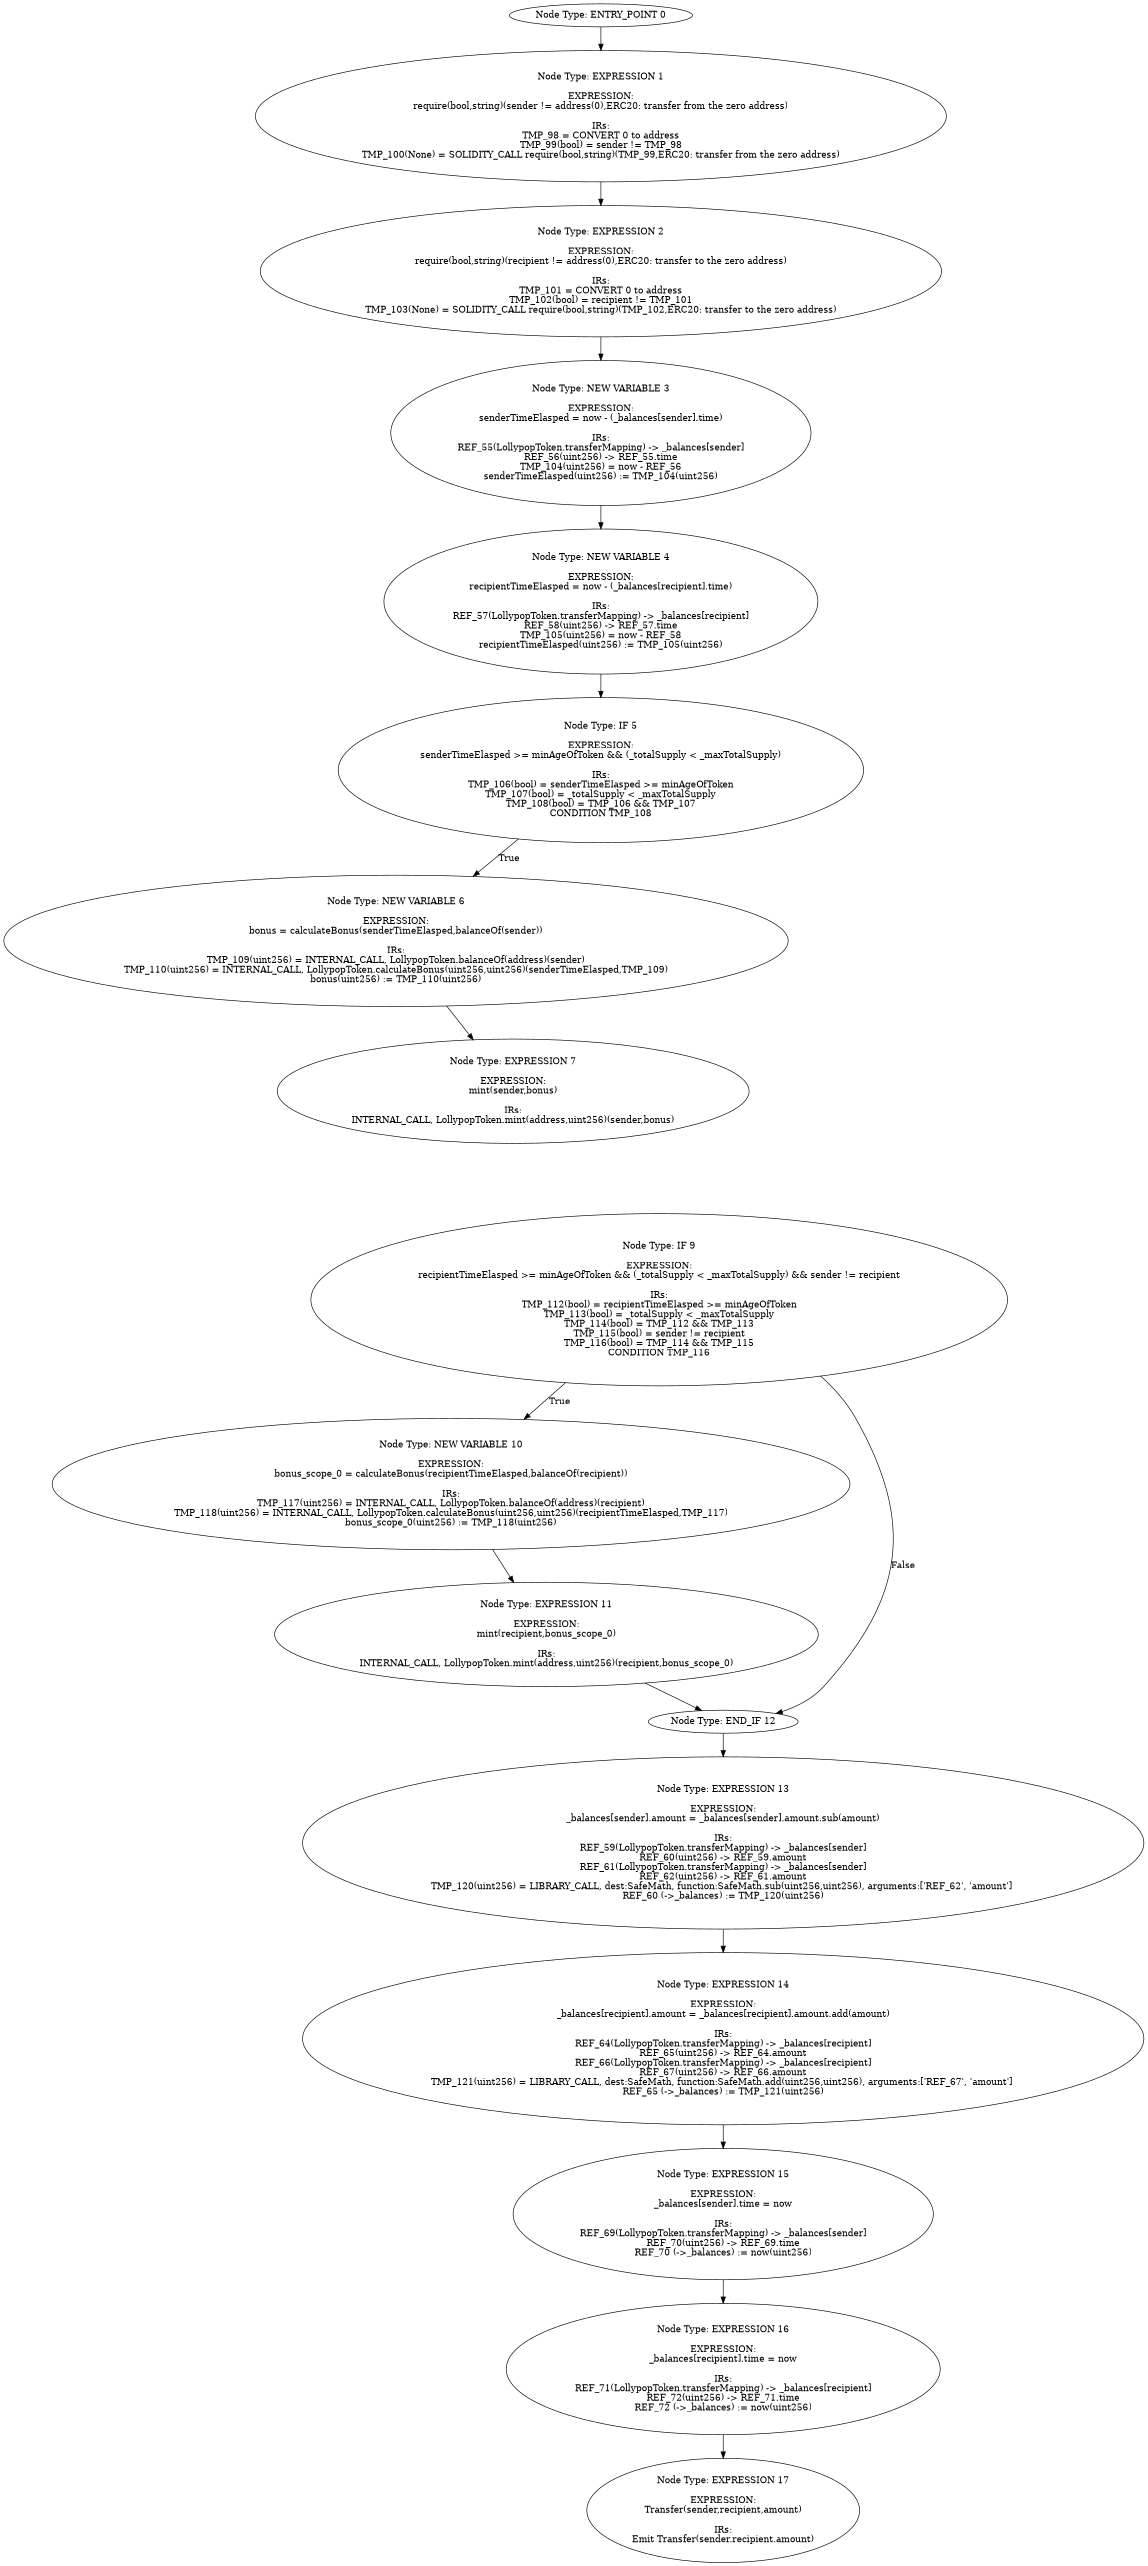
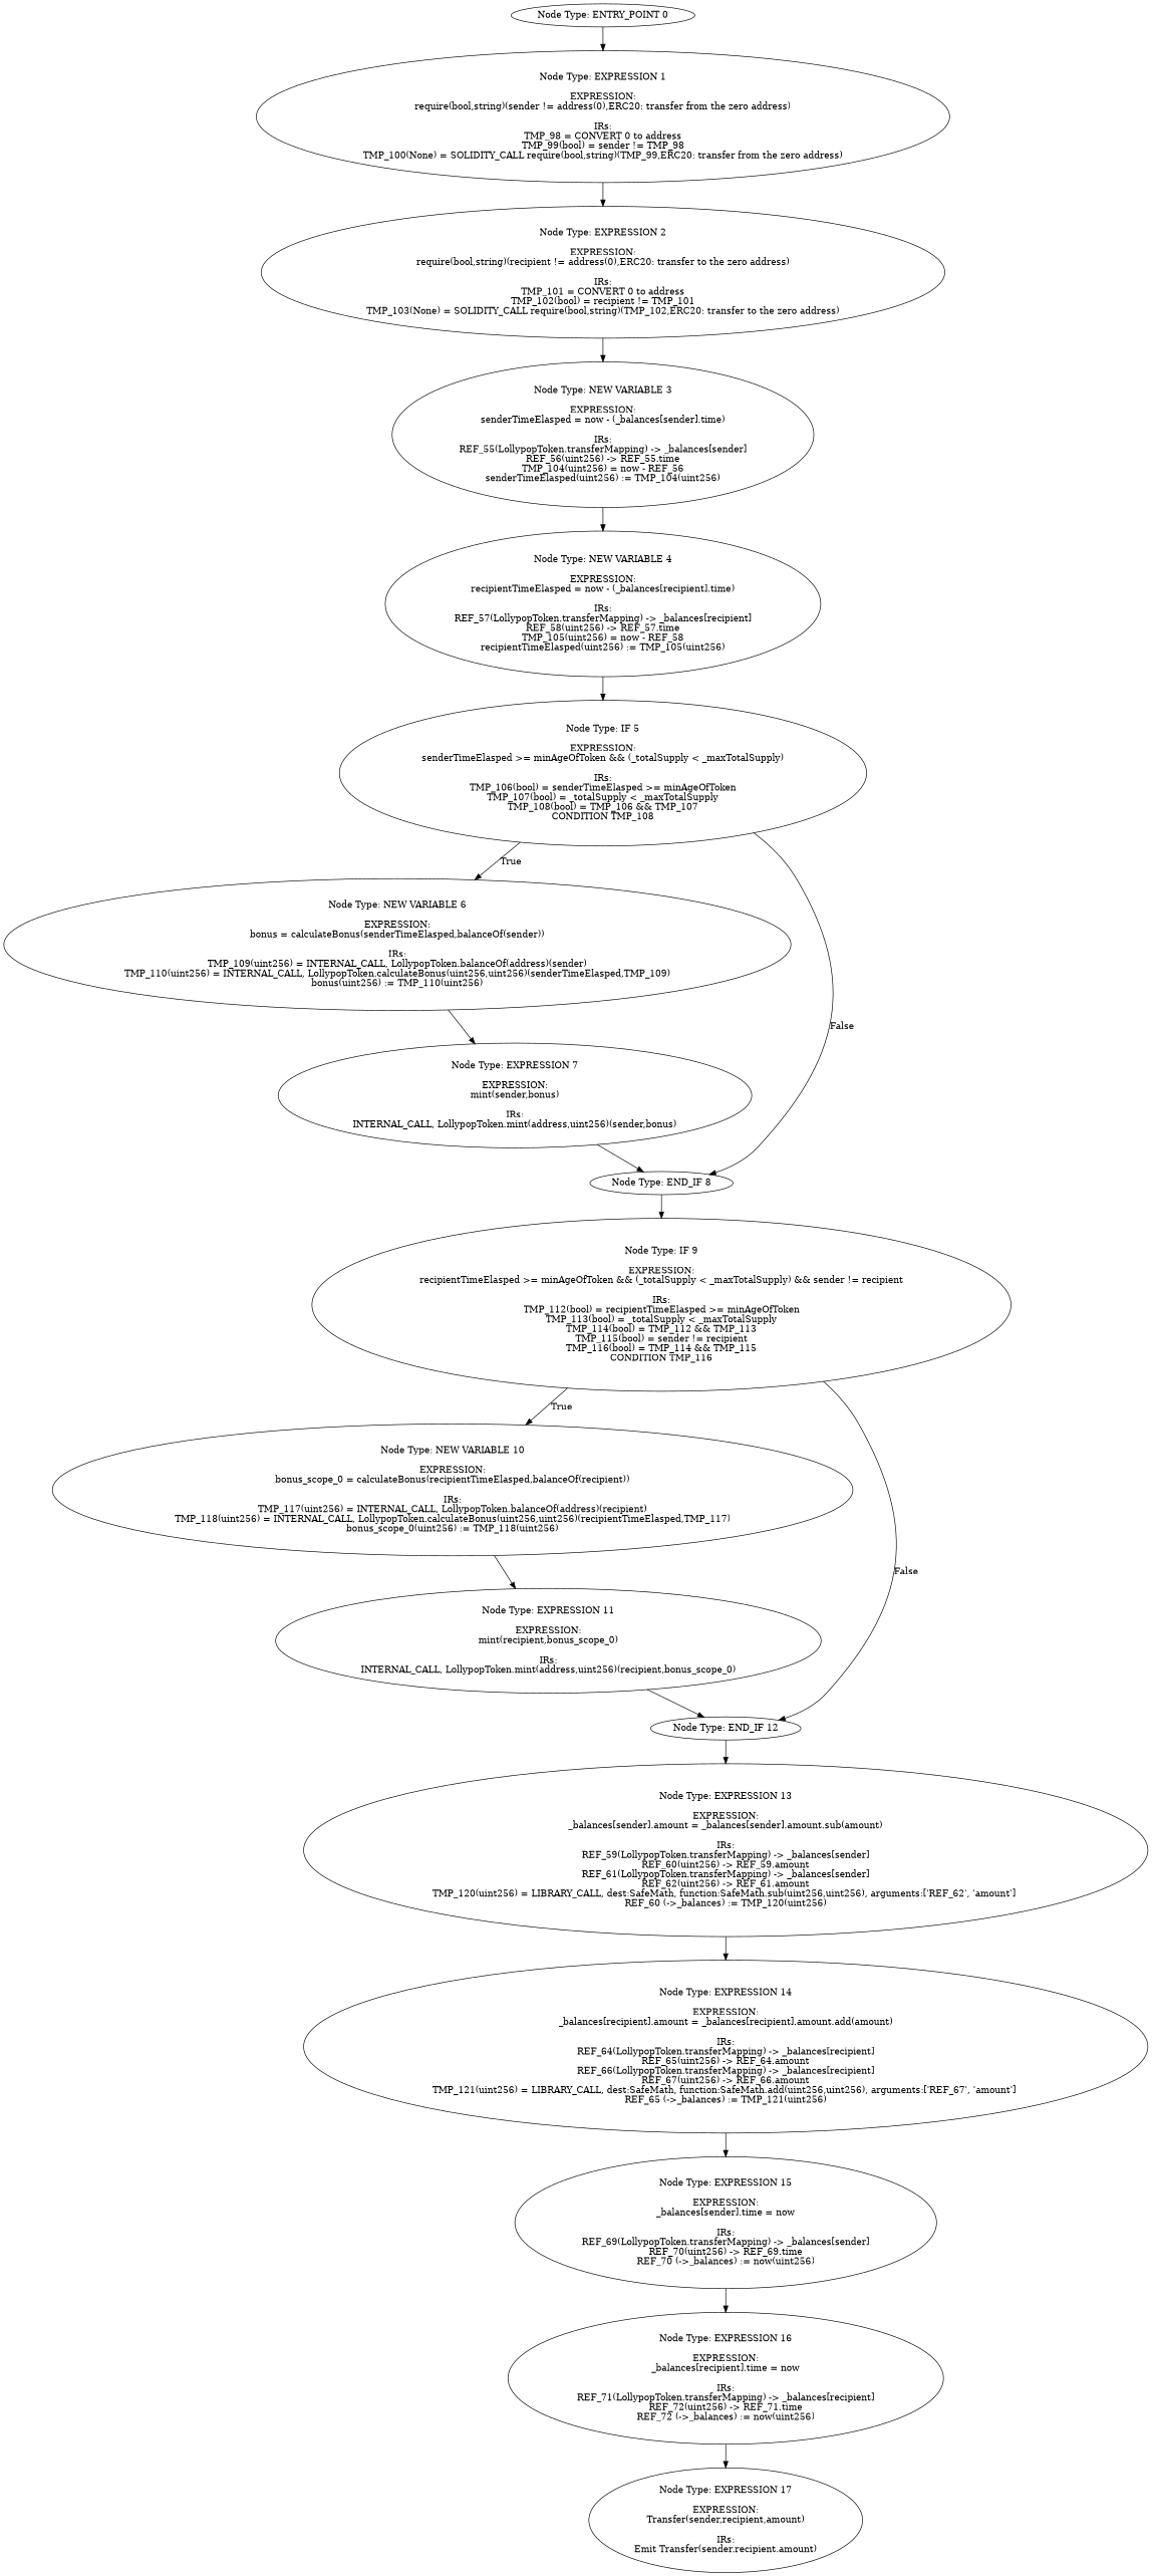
  digraph {
    n1 [label="Node Type: ENTRY_POINT 0\n"]
    n2 [label="Node Type: EXPRESSION 1\n\nEXPRESSION:\nrequire(bool,string)(sender != address(0),ERC20: transfer from the zero address)\n\nIRs:\nTMP_98 = CONVERT 0 to address\nTMP_99(bool) = sender != TMP_98\nTMP_100(None) = SOLIDITY_CALL require(bool,string)(TMP_99,ERC20: transfer from the zero address)"]
    n3 [label="Node Type: EXPRESSION 2\n\nEXPRESSION:\nrequire(bool,string)(recipient != address(0),ERC20: transfer to the zero address)\n\nIRs:\nTMP_101 = CONVERT 0 to address\nTMP_102(bool) = recipient != TMP_101\nTMP_103(None) = SOLIDITY_CALL require(bool,string)(TMP_102,ERC20: transfer to the zero address)"]
    n4 [label="Node Type: NEW VARIABLE 3\n\nEXPRESSION:\nsenderTimeElasped = now - (_balances[sender].time)\n\nIRs:\nREF_55(LollypopToken.transferMapping) -> _balances[sender]\nREF_56(uint256) -> REF_55.time\nTMP_104(uint256) = now - REF_56\nsenderTimeElasped(uint256) := TMP_104(uint256)"]
    n5 [label="Node Type: NEW VARIABLE 4\n\nEXPRESSION:\nrecipientTimeElasped = now - (_balances[recipient].time)\n\nIRs:\nREF_57(LollypopToken.transferMapping) -> _balances[recipient]\nREF_58(uint256) -> REF_57.time\nTMP_105(uint256) = now - REF_58\nrecipientTimeElasped(uint256) := TMP_105(uint256)"]
    n6 [label="Node Type: IF 5\n\nEXPRESSION:\nsenderTimeElasped >= minAgeOfToken && (_totalSupply < _maxTotalSupply)\n\nIRs:\nTMP_106(bool) = senderTimeElasped >= minAgeOfToken\nTMP_107(bool) = _totalSupply < _maxTotalSupply\nTMP_108(bool) = TMP_106 && TMP_107\nCONDITION TMP_108"]
    n7 [label="Node Type: NEW VARIABLE 6\n\nEXPRESSION:\nbonus = calculateBonus(senderTimeElasped,balanceOf(sender))\n\nIRs:\nTMP_109(uint256) = INTERNAL_CALL, LollypopToken.balanceOf(address)(sender)\nTMP_110(uint256) = INTERNAL_CALL, LollypopToken.calculateBonus(uint256,uint256)(senderTimeElasped,TMP_109)\nbonus(uint256) := TMP_110(uint256)"]
+   n8 [label="Node Type: END_IF 8\n"]
    n9 [label="Node Type: EXPRESSION 7\n\nEXPRESSION:\nmint(sender,bonus)\n\nIRs:\nINTERNAL_CALL, LollypopToken.mint(address,uint256)(sender,bonus)"]
    n10 [label="Node Type: IF 9\n\nEXPRESSION:\nrecipientTimeElasped >= minAgeOfToken && (_totalSupply < _maxTotalSupply) && sender != recipient\n\nIRs:\nTMP_112(bool) = recipientTimeElasped >= minAgeOfToken\nTMP_113(bool) = _totalSupply < _maxTotalSupply\nTMP_114(bool) = TMP_112 && TMP_113\nTMP_115(bool) = sender != recipient\nTMP_116(bool) = TMP_114 && TMP_115\nCONDITION TMP_116"]
    n11 [label="Node Type: NEW VARIABLE 10\n\nEXPRESSION:\nbonus_scope_0 = calculateBonus(recipientTimeElasped,balanceOf(recipient))\n\nIRs:\nTMP_117(uint256) = INTERNAL_CALL, LollypopToken.balanceOf(address)(recipient)\nTMP_118(uint256) = INTERNAL_CALL, LollypopToken.calculateBonus(uint256,uint256)(recipientTimeElasped,TMP_117)\nbonus_scope_0(uint256) := TMP_118(uint256)"]
    n12 [label="Node Type: END_IF 12\n"]
    n13 [label="Node Type: EXPRESSION 11\n\nEXPRESSION:\nmint(recipient,bonus_scope_0)\n\nIRs:\nINTERNAL_CALL, LollypopToken.mint(address,uint256)(recipient,bonus_scope_0)"]
    n14 [label="Node Type: EXPRESSION 13\n\nEXPRESSION:\n_balances[sender].amount = _balances[sender].amount.sub(amount)\n\nIRs:\nREF_59(LollypopToken.transferMapping) -> _balances[sender]\nREF_60(uint256) -> REF_59.amount\nREF_61(LollypopToken.transferMapping) -> _balances[sender]\nREF_62(uint256) -> REF_61.amount\nTMP_120(uint256) = LIBRARY_CALL, dest:SafeMath, function:SafeMath.sub(uint256,uint256), arguments:['REF_62', 'amount'] \nREF_60 (->_balances) := TMP_120(uint256)"]
    n15 [label="Node Type: EXPRESSION 14\n\nEXPRESSION:\n_balances[recipient].amount = _balances[recipient].amount.add(amount)\n\nIRs:\nREF_64(LollypopToken.transferMapping) -> _balances[recipient]\nREF_65(uint256) -> REF_64.amount\nREF_66(LollypopToken.transferMapping) -> _balances[recipient]\nREF_67(uint256) -> REF_66.amount\nTMP_121(uint256) = LIBRARY_CALL, dest:SafeMath, function:SafeMath.add(uint256,uint256), arguments:['REF_67', 'amount'] \nREF_65 (->_balances) := TMP_121(uint256)"]
    n16 [label="Node Type: EXPRESSION 15\n\nEXPRESSION:\n_balances[sender].time = now\n\nIRs:\nREF_69(LollypopToken.transferMapping) -> _balances[sender]\nREF_70(uint256) -> REF_69.time\nREF_70 (->_balances) := now(uint256)"]
    n17 [label="Node Type: EXPRESSION 16\n\nEXPRESSION:\n_balances[recipient].time = now\n\nIRs:\nREF_71(LollypopToken.transferMapping) -> _balances[recipient]\nREF_72(uint256) -> REF_71.time\nREF_72 (->_balances) := now(uint256)"]
    n18 [label="Node Type: EXPRESSION 17\n\nEXPRESSION:\nTransfer(sender,recipient,amount)\n\nIRs:\nEmit Transfer(sender.recipient.amount)"]
    n1 -> n2
    n2 -> n3
    n3 -> n4
    n4 -> n5
    n5 -> n6
    n6 -> n7 [label=True]
+   n6 -> n8 [label=False]
    n7 -> n9
+   n8 -> n10
+   n9 -> n8
    n10 -> n11 [label=True]
    n10 -> n12 [label=False]
    n11 -> n13
    n12 -> n14
    n13 -> n12
    n14 -> n15
    n15 -> n16
    n16 -> n17
    n17 -> n18
  }
